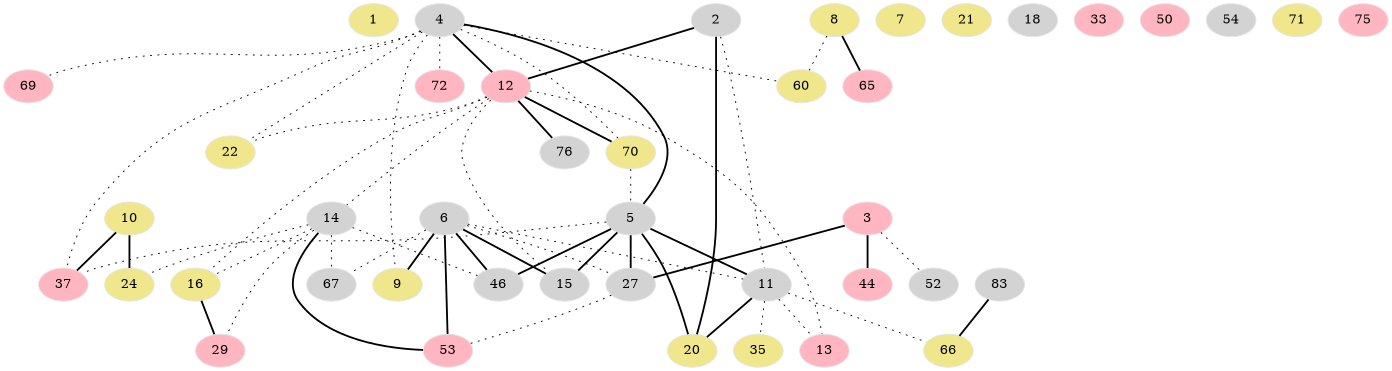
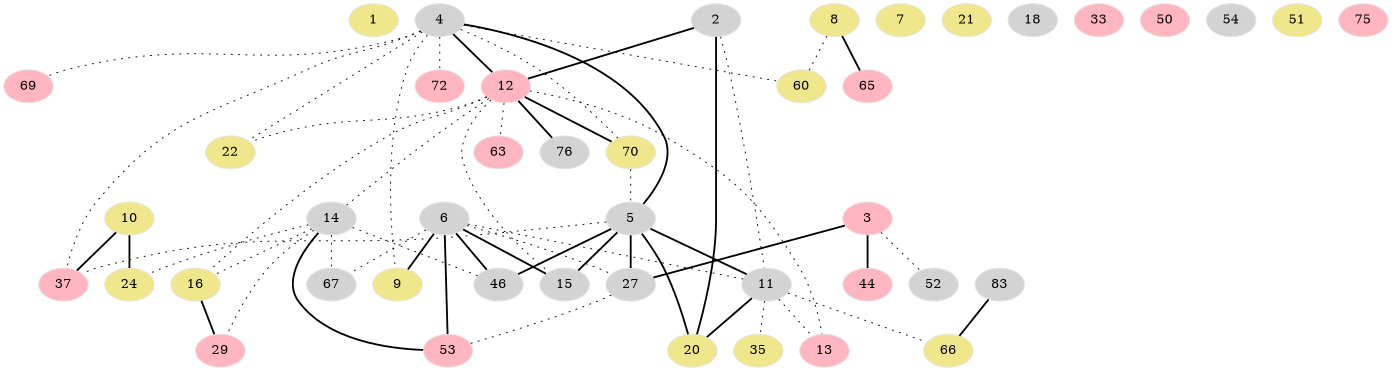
  graph {
    node [color=gray90 fillcolor=khaki style=filled]
    edge [style=dotted]
    1
    2 [fillcolor=lightgrey super="+78"]
    11 [fillcolor=lightgrey super="+25+59"]
    12 [fillcolor=lightpink super="+18+30+56+74"]
    20
    5 [fillcolor=lightgrey super="+36+42+47"]
    27 [fillcolor=lightgrey super="+43+58"]
    37 [fillcolor=lightpink super="+62"]
    15 [fillcolor=lightgrey]
    46 [fillcolor=lightgrey super="+57"]
    13 [fillcolor=lightpink]
    35
    66
    22
    70
    14 [fillcolor=lightgrey super="+31+55"]
    16 [super="+61"]
+   63 [fillcolor=lightpink]
    76 [fillcolor=lightgrey]
    3 [fillcolor=lightpink super="+26+39"]
    44 [fillcolor=lightpink]
    52 [fillcolor=lightgrey super="+73"]
    53 [fillcolor=lightpink]
    4 [fillcolor=lightgrey super="+32+34+77"]
    9 [super="+19"]
    60
    69 [fillcolor=lightpink]
    72 [fillcolor=lightpink]
    6 [fillcolor=lightgrey super="+17+38+49+51"]
    67 [fillcolor=lightgrey]
    7
    8 [super="+68"]
    65 [fillcolor=lightpink]
    10 [super="+40+64"]
    24 [super="+41"]
    29 [fillcolor=lightpink super="+48"]
    21
    n38 [fillcolor=lightgrey label=83 super="+45"]
    n39 [fillcolor=lightgrey label=18]
    33 [fillcolor=lightpink]
    50 [fillcolor=lightpink]
    54 [fillcolor=lightgrey]
-   71
+   71 [label=51]
    75 [fillcolor=lightpink]
    2 -- 11
    2 -- 12 [style=bold]
    2 -- 20 [style=bold]
    11 -- 20 [style=bold]
    11 -- 13
    11 -- 35
    11 -- 66
    12 -- 15
    12 -- 13
    12 -- 22
    12 -- 70 [style=bold]
    12 -- 14
    12 -- 16
+   12 -- 63
    12 -- 76 [style=bold]
    5 -- 11 [style=bold weight=2]
    5 -- 20 [style=bold]
    5 -- 27 [style=bold]
    5 -- 37
    5 -- 15 [style=bold]
    5 -- 46 [style=bold weight=2]
    27 -- 53
    70 -- 5
    14 -- 46
    14 -- 16
    14 -- 53 [style=bold]
    14 -- 67
    14 -- 24
    14 -- 29
    16 -- 29 [style=bold]
    3 -- 27 [style=bold]
    3 -- 44 [style=bold]
    3 -- 52
    4 -- 12 [style=bold]
    4 -- 5 [style=bold]
    4 -- 37
    4 -- 22
    4 -- 70
    4 -- 9
    4 -- 60
    4 -- 69
    4 -- 72
    6 -- 11
    6 -- 27
    6 -- 15 [style=bold]
    6 -- 46 [style=bold]
    6 -- 53 [style=bold]
    6 -- 9 [style=bold]
    6 -- 67
    8 -- 60
    8 -- 65 [style=bold]
    10 -- 37 [style=bold]
    10 -- 24 [style=bold]
    n38 -- 66 [style=bold]
  }
